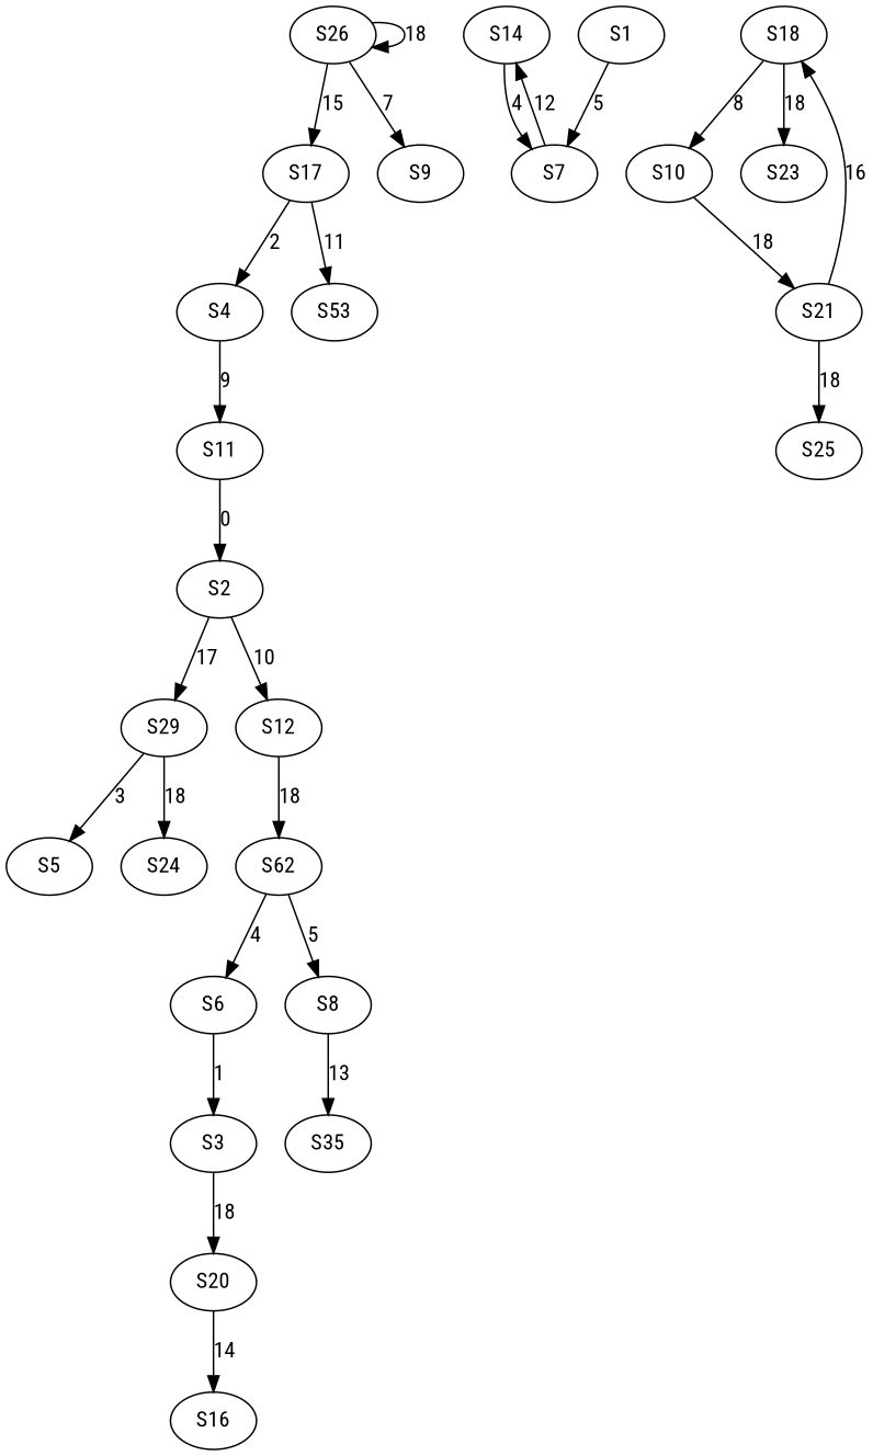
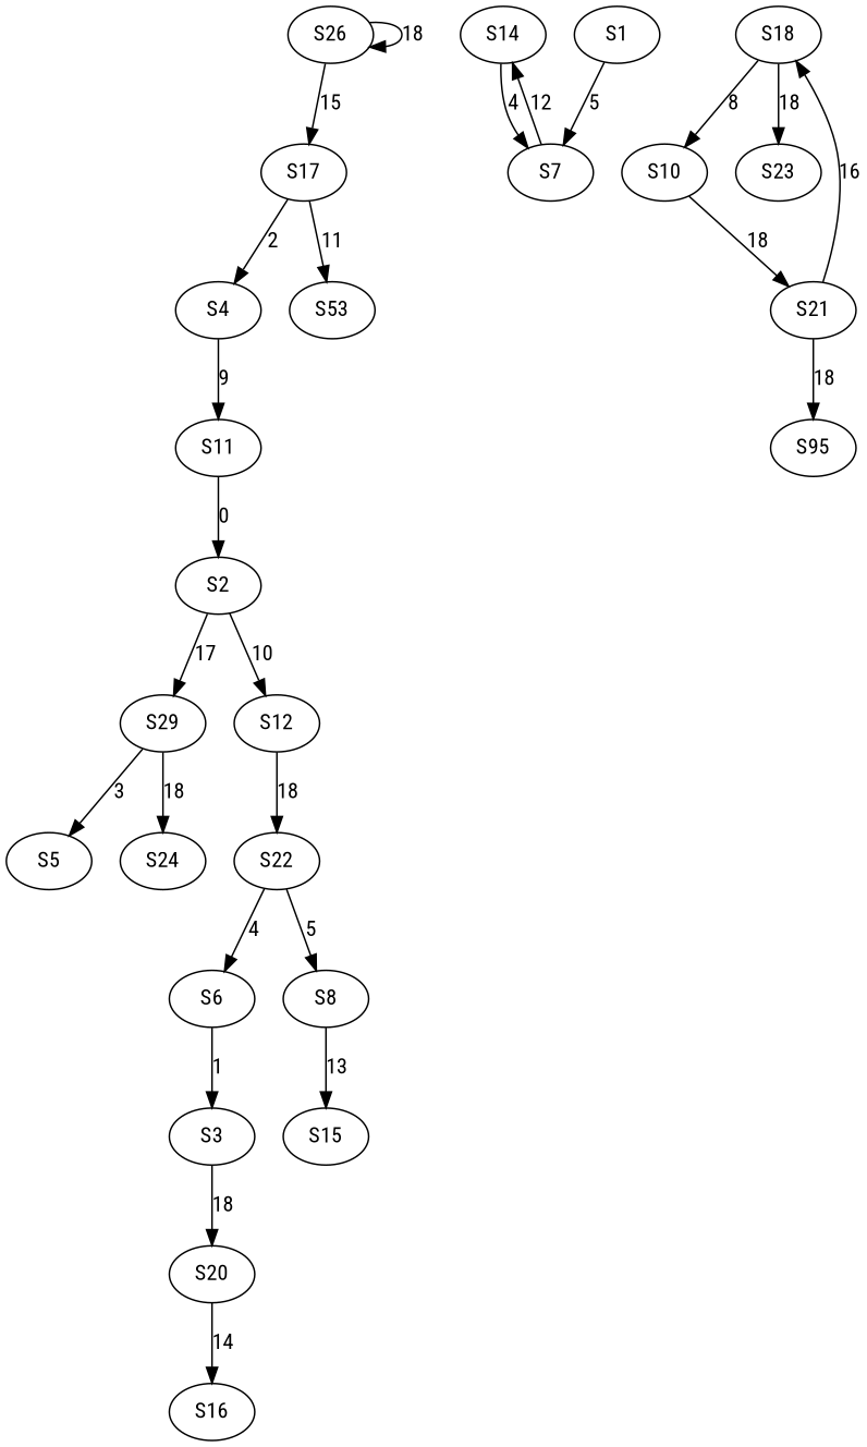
  strict digraph {
    fontname="Roboto Condensed"
    node [fontname="Roboto Condensed"]
    edge [fontname="Roboto Condensed"]
    S11
    S2
    n3 [label=S29]
    S12
    S5
    S24
-   S22 [label=S62]
+   S22
    S6
    S3
    S20
    S16
    S17
    S4
    n14 [label=S53]
    S8
-   S15 [label=S35]
+   S15
    S14
    S7
    S26
-   S9
    S18
    S10
    S23
    S21
-   S25
+   S25 [label=S95]
    S1
    S11 -> S2 [label=0]
    S2 -> n3 [label=17]
    S2 -> S12 [label=10]
    n3 -> S5 [label=3]
    n3 -> S24 [label=18]
    S12 -> S22 [label=18]
    S22 -> S6 [label=4]
    S22 -> S8 [label=5]
    S6 -> S3 [label=1]
    S3 -> S20 [label=18]
    S20 -> S16 [label=14]
    S17 -> S4 [label=2]
    S17 -> n14 [label=11]
    S4 -> S11 [label=9]
    S8 -> S15 [label=13]
    S14 -> S7 [label=4]
    S7 -> S14 [label=12]
    S26 -> S17 [label=15]
    S26 -> S26 [label=18]
-   S26 -> S9 [label=7]
    S18 -> S10 [label=8]
    S18 -> S23 [label=18]
    S10 -> S21 [label=18]
    S21 -> S18 [label=16]
    S21 -> S25 [label=18]
    S1 -> S7 [label=5]
  }
